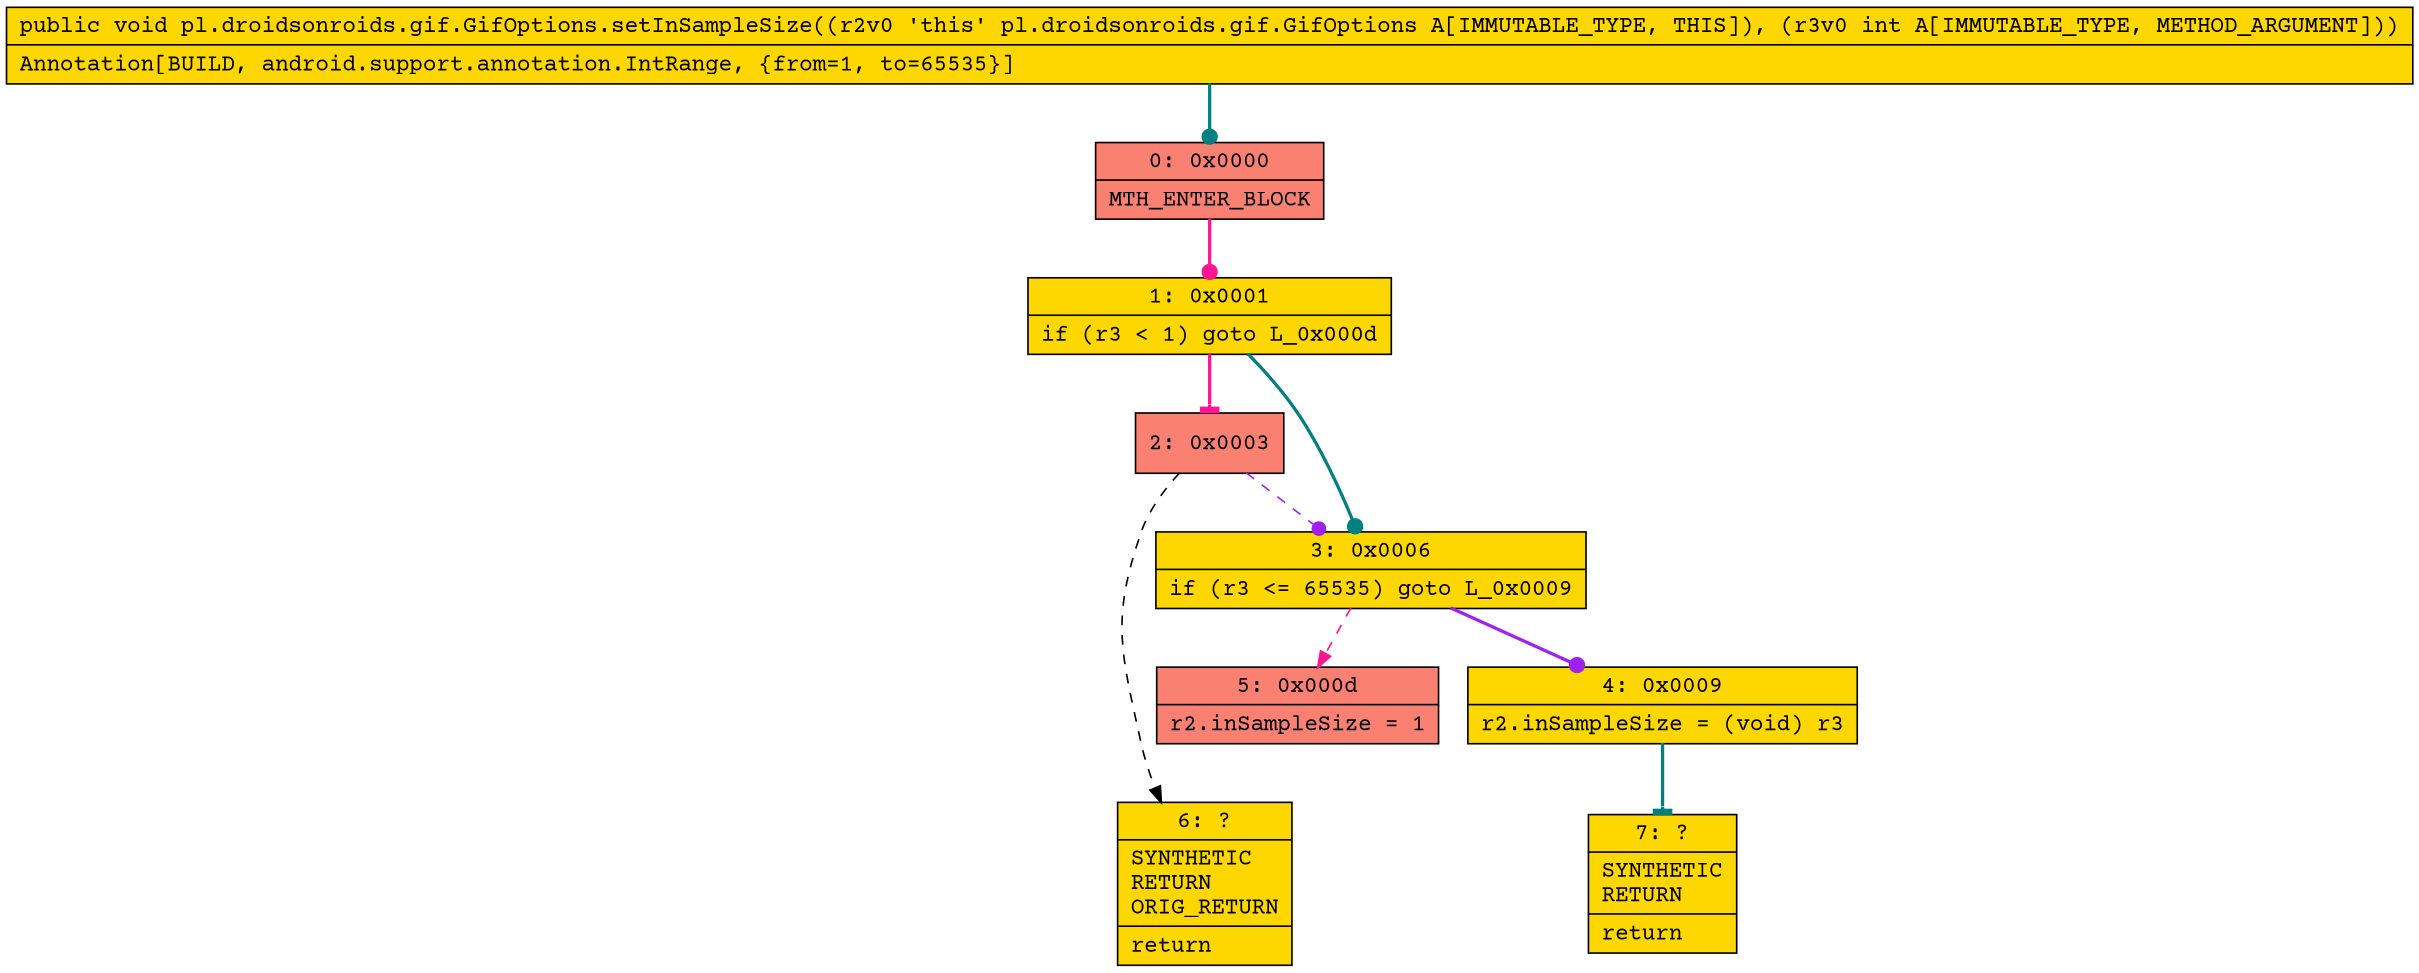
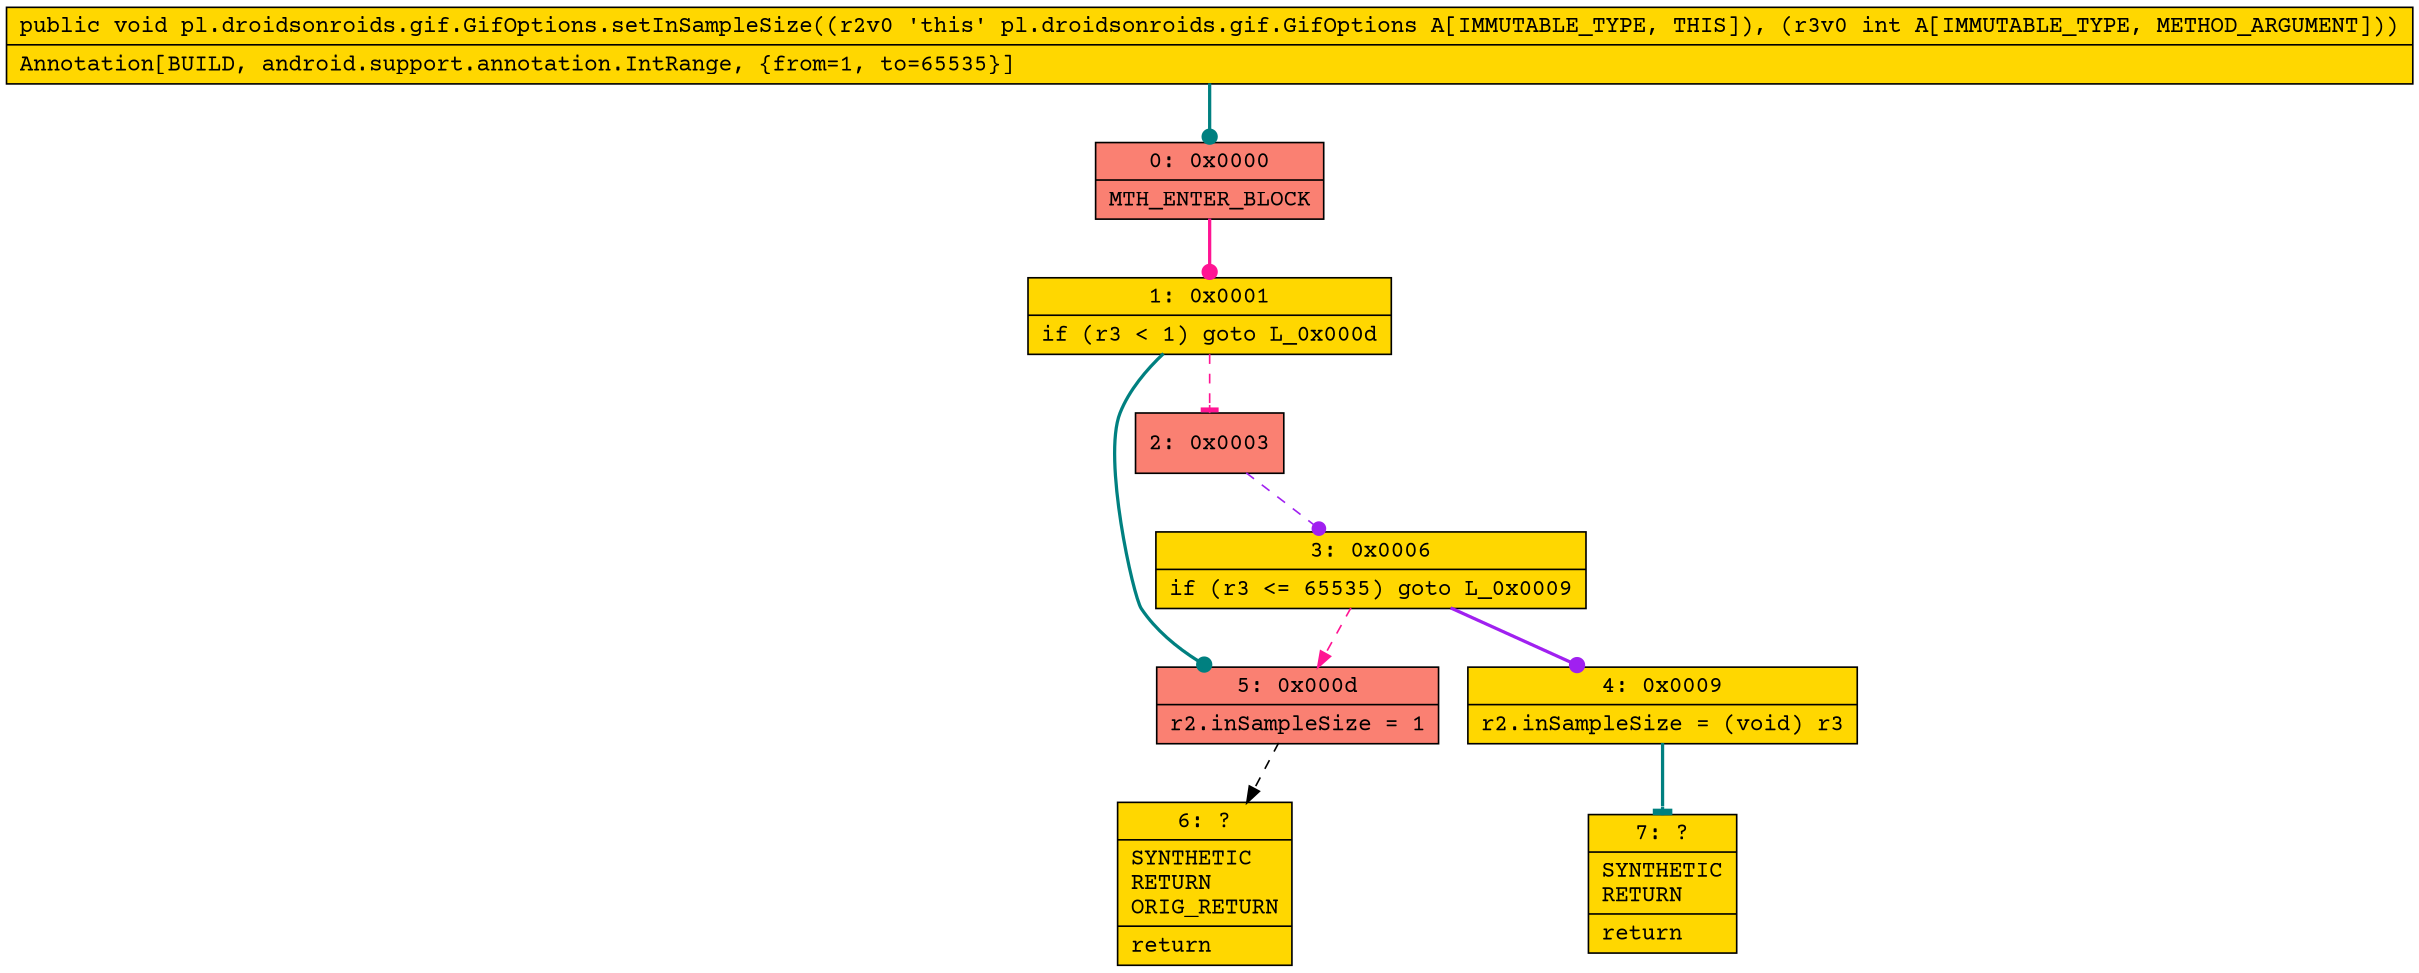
  digraph {
    fontname="Courier Prime"
    node [fillcolor=gold fontname="Courier Prime" shape=record style=filled]
    edge [arrowhead=dot color=deeppink fontname="Courier Prime" style=bold]
    n1 [fillcolor=salmon label="{0\:\ 0x0000|MTH_ENTER_BLOCK\l}"]
    n2 [label="{1\:\ 0x0001|if (r3 \< 1) goto L_0x000d\l}"]
    n3 [fillcolor=salmon label="{2\:\ 0x0003}"]
    n4 [fillcolor=salmon label="{5\:\ 0x000d|r2.inSampleSize = 1\l}"]
    n5 [label="{3\:\ 0x0006|if (r3 \<= 65535) goto L_0x0009\l}"]
    n6 [label="{6\:\ ?|SYNTHETIC\lRETURN\lORIG_RETURN\l|return\l}"]
    n7 [label="{4\:\ 0x0009|r2.inSampleSize = (void) r3\l}"]
    n8 [label="{7\:\ ?|SYNTHETIC\lRETURN\l|return\l}"]
    n9 [label="{public void pl.droidsonroids.gif.GifOptions.setInSampleSize((r2v0 'this' pl.droidsonroids.gif.GifOptions A[IMMUTABLE_TYPE, THIS]), (r3v0 int A[IMMUTABLE_TYPE, METHOD_ARGUMENT]))  | Annotation[BUILD, android.support.annotation.IntRange, \{from=1, to=65535\}]\l}"]
    n1 -> n2
-   n2 -> n3 [arrowhead=tee]
-   n2 -> n5 [color=teal]
+   n2 -> n3 [arrowhead=tee style=dashed]
+   n2 -> n4 [color=teal]
    n3 -> n5 [color=purple style=dashed]
-   n3 -> n6 [arrowhead=normal color=black style=dashed]
+   n4 -> n6 [arrowhead=normal color=black style=dashed]
    n5 -> n4 [arrowhead=normal style=dashed]
    n5 -> n7 [color=purple]
    n7 -> n8 [arrowhead=tee color=teal]
    n9 -> n1 [color=teal]
  }
